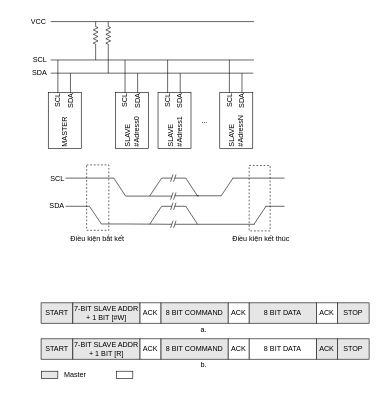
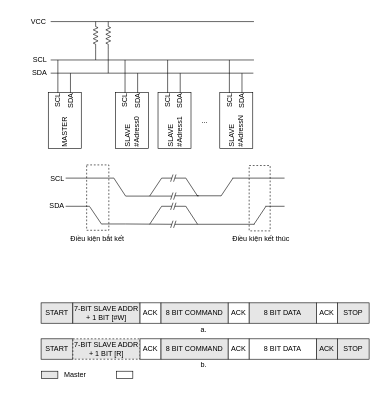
  <mxCell id="0" />
  <mxCell id="1" parent="0" />
  <mxCell id="2" value="" style="endArrow=none;html=1;" parent="1" edge="1"><mxGeometry width="50" height="50" relative="1" as="geometry"><mxPoint x="84" y="99" as="sourcePoint" /><mxPoint x="423" y="99" as="targetPoint" /></mxGeometry></mxCell>
  <mxCell id="3" value="" style="endArrow=none;html=1;" parent="1" edge="1"><mxGeometry width="50" height="50" relative="1" as="geometry"><mxPoint x="84" y="121" as="sourcePoint" /><mxPoint x="422" y="121" as="targetPoint" /></mxGeometry></mxCell>
  <mxCell id="4" value="VCC" style="text;html=1;align=center;verticalAlign=middle;whiteSpace=wrap;rounded=0;" parent="1" vertex="1"><mxGeometry x="34" y="20" width="60" height="30" as="geometry" /></mxCell>
  <mxCell id="5" value="" style="group" parent="1" vertex="1" connectable="0"><mxGeometry x="20" y="93.996" width="60" height="31.489" as="geometry" /></mxCell>
  <mxCell id="6" value="SCL" style="text;html=1;align=right;verticalAlign=middle;whiteSpace=wrap;rounded=0;container=0;" parent="5" vertex="1"><mxGeometry width="60" height="10.489" as="geometry" /></mxCell>
  <mxCell id="7" value="SDA" style="text;html=1;align=right;verticalAlign=middle;whiteSpace=wrap;rounded=0;container=0;" parent="5" vertex="1"><mxGeometry y="21" width="60" height="10.489" as="geometry" /></mxCell>
  <mxCell id="8" value="" style="group" parent="1" vertex="1" connectable="0"><mxGeometry x="366" y="99" width="55" height="147.5" as="geometry" /></mxCell>
  <mxCell id="9" value="" style="group" parent="8" vertex="1" connectable="0"><mxGeometry y="53.74" width="55" height="93.76" as="geometry" /></mxCell>
  <mxCell id="10" value="SLAVE&lt;div&gt;#AdressN&lt;/div&gt;" style="rounded=0;whiteSpace=wrap;html=1;align=left;container=0;rotation=-90;" parent="9" vertex="1"><mxGeometry x="-19" y="19.76" width="93" height="55" as="geometry" /></mxCell>
  <mxCell id="11" value="" style="group;rotation=-90;" parent="9" vertex="1" connectable="0"><mxGeometry x="-2.5" y="14.256" width="60" height="31.489" as="geometry" /></mxCell>
  <mxCell id="12" value="SCL" style="text;html=1;align=right;verticalAlign=middle;whiteSpace=wrap;rounded=0;container=0;rotation=-90;" parent="11" vertex="1"><mxGeometry x="-11" y="11" width="60" height="10.489" as="geometry" /></mxCell>
  <mxCell id="13" value="SDA" style="text;html=1;align=right;verticalAlign=middle;whiteSpace=wrap;rounded=0;container=0;rotation=-90;" parent="11" vertex="1"><mxGeometry x="10" y="11" width="60" height="10.489" as="geometry" /></mxCell>
  <mxCell id="14" value="" style="endArrow=none;html=1;" parent="8" edge="1"><mxGeometry width="50" height="50" relative="1" as="geometry"><mxPoint x="16" y="54.74" as="sourcePoint" /><mxPoint x="16" as="targetPoint" /></mxGeometry></mxCell>
  <mxCell id="15" value="" style="endArrow=none;html=1;" parent="8" edge="1"><mxGeometry width="50" height="50" relative="1" as="geometry"><mxPoint x="37" y="54.74" as="sourcePoint" /><mxPoint x="37" y="22" as="targetPoint" /></mxGeometry></mxCell>
  <mxCell id="16" value="" style="group" parent="1" vertex="1" connectable="0"><mxGeometry x="192" y="99" width="55" height="147.5" as="geometry" /></mxCell>
  <mxCell id="17" value="" style="group" parent="16" vertex="1" connectable="0"><mxGeometry y="53.74" width="55" height="93.76" as="geometry" /></mxCell>
  <mxCell id="18" value="SLAVE&lt;div&gt;#Adress0&lt;/div&gt;" style="rounded=0;whiteSpace=wrap;html=1;align=left;container=0;rotation=-90;" parent="17" vertex="1"><mxGeometry x="-19" y="19.76" width="93" height="55" as="geometry" /></mxCell>
  <mxCell id="19" value="" style="group;rotation=-90;" parent="17" vertex="1" connectable="0"><mxGeometry x="-2.5" y="14.256" width="60" height="31.489" as="geometry" /></mxCell>
  <mxCell id="20" value="SCL" style="text;html=1;align=right;verticalAlign=middle;whiteSpace=wrap;rounded=0;container=0;rotation=-90;" parent="19" vertex="1"><mxGeometry x="-11" y="11" width="60" height="10.489" as="geometry" /></mxCell>
  <mxCell id="21" value="SDA" style="text;html=1;align=right;verticalAlign=middle;whiteSpace=wrap;rounded=0;container=0;rotation=-90;" parent="19" vertex="1"><mxGeometry x="10" y="11" width="60" height="10.489" as="geometry" /></mxCell>
  <mxCell id="22" value="" style="endArrow=none;html=1;" parent="16" edge="1"><mxGeometry width="50" height="50" relative="1" as="geometry"><mxPoint x="16" y="54.74" as="sourcePoint" /><mxPoint x="16" as="targetPoint" /></mxGeometry></mxCell>
  <mxCell id="23" value="" style="endArrow=none;html=1;" parent="16" edge="1"><mxGeometry width="50" height="50" relative="1" as="geometry"><mxPoint x="37" y="54.74" as="sourcePoint" /><mxPoint x="37" y="22" as="targetPoint" /></mxGeometry></mxCell>
  <mxCell id="24" value="" style="group" parent="1" vertex="1" connectable="0"><mxGeometry x="263" y="99" width="55" height="147.5" as="geometry" /></mxCell>
  <mxCell id="25" value="" style="group" parent="24" vertex="1" connectable="0"><mxGeometry y="53.74" width="55" height="93.76" as="geometry" /></mxCell>
  <mxCell id="26" value="SLAVE&lt;div&gt;#Adress1&lt;/div&gt;" style="rounded=0;whiteSpace=wrap;html=1;align=left;container=0;rotation=-90;" parent="25" vertex="1"><mxGeometry x="-19" y="19.76" width="93" height="55" as="geometry" /></mxCell>
  <mxCell id="27" value="" style="group;rotation=-90;" parent="25" vertex="1" connectable="0"><mxGeometry x="-2.5" y="14.256" width="60" height="31.489" as="geometry" /></mxCell>
  <mxCell id="28" value="SCL" style="text;html=1;align=right;verticalAlign=middle;whiteSpace=wrap;rounded=0;container=0;rotation=-90;" parent="27" vertex="1"><mxGeometry x="-11" y="11" width="60" height="10.489" as="geometry" /></mxCell>
  <mxCell id="29" value="SDA" style="text;html=1;align=right;verticalAlign=middle;whiteSpace=wrap;rounded=0;container=0;rotation=-90;" parent="27" vertex="1"><mxGeometry x="10" y="11" width="60" height="10.489" as="geometry" /></mxCell>
  <mxCell id="30" value="" style="endArrow=none;html=1;" parent="24" edge="1"><mxGeometry width="50" height="50" relative="1" as="geometry"><mxPoint x="16" y="54.74" as="sourcePoint" /><mxPoint x="16" as="targetPoint" /></mxGeometry></mxCell>
  <mxCell id="31" value="" style="endArrow=none;html=1;" parent="24" edge="1"><mxGeometry width="50" height="50" relative="1" as="geometry"><mxPoint x="37" y="54.74" as="sourcePoint" /><mxPoint x="37" y="22" as="targetPoint" /></mxGeometry></mxCell>
  <mxCell id="32" value="..." style="text;html=1;align=center;verticalAlign=middle;whiteSpace=wrap;rounded=0;" parent="1" vertex="1"><mxGeometry x="324" y="187" width="34" height="27" as="geometry" /></mxCell>
  <mxCell id="33" value="" style="group" parent="1" vertex="1" connectable="0"><mxGeometry x="80" y="99" width="55" height="147.5" as="geometry" /></mxCell>
  <mxCell id="34" value="" style="group" parent="33" vertex="1" connectable="0"><mxGeometry y="53.74" width="55" height="93.76" as="geometry" /></mxCell>
  <mxCell id="35" value="MASTER" style="rounded=0;whiteSpace=wrap;html=1;align=left;container=0;rotation=-90;" parent="34" vertex="1"><mxGeometry x="-19" y="19.76" width="93" height="55" as="geometry" /></mxCell>
  <mxCell id="36" value="" style="group;rotation=-90;" parent="34" vertex="1" connectable="0"><mxGeometry x="-2.5" y="14.256" width="60" height="31.489" as="geometry" /></mxCell>
  <mxCell id="37" value="SCL" style="text;html=1;align=right;verticalAlign=middle;whiteSpace=wrap;rounded=0;container=0;rotation=-90;" parent="36" vertex="1"><mxGeometry x="-11" y="11" width="60" height="10.489" as="geometry" /></mxCell>
  <mxCell id="38" value="SDA" style="text;html=1;align=right;verticalAlign=middle;whiteSpace=wrap;rounded=0;container=0;rotation=-90;" parent="36" vertex="1"><mxGeometry x="10" y="11" width="60" height="10.489" as="geometry" /></mxCell>
  <mxCell id="39" value="" style="endArrow=none;html=1;" parent="33" edge="1"><mxGeometry width="50" height="50" relative="1" as="geometry"><mxPoint x="16" y="54.74" as="sourcePoint" /><mxPoint x="16" as="targetPoint" /></mxGeometry></mxCell>
  <mxCell id="40" value="" style="endArrow=none;html=1;" parent="33" edge="1"><mxGeometry width="50" height="50" relative="1" as="geometry"><mxPoint x="37" y="54.74" as="sourcePoint" /><mxPoint x="37" y="22" as="targetPoint" /></mxGeometry></mxCell>
  <mxCell id="41" value="" style="pointerEvents=1;verticalLabelPosition=bottom;shadow=0;dashed=0;align=center;html=1;verticalAlign=top;shape=mxgraph.electrical.resistors.resistor_2;rotation=-90;" parent="1" vertex="1"><mxGeometry x="136" y="54" width="46" height="8" as="geometry" /></mxCell>
  <mxCell id="42" value="" style="endArrow=none;html=1;" parent="1" edge="1"><mxGeometry width="50" height="50" relative="1" as="geometry"><mxPoint x="159" y="99" as="sourcePoint" /><mxPoint x="159" y="81" as="targetPoint" /></mxGeometry></mxCell>
  <mxCell id="43" value="" style="pointerEvents=1;verticalLabelPosition=bottom;shadow=0;dashed=0;align=center;html=1;verticalAlign=top;shape=mxgraph.electrical.resistors.resistor_2;rotation=-90;" parent="1" vertex="1"><mxGeometry x="157" y="54" width="46" height="8" as="geometry" /></mxCell>
  <mxCell id="44" value="" style="endArrow=none;html=1;" parent="1" edge="1"><mxGeometry width="50" height="50" relative="1" as="geometry"><mxPoint x="180" y="121" as="sourcePoint" /><mxPoint x="180" y="81" as="targetPoint" /></mxGeometry></mxCell>
  <mxCell id="45" value="" style="endArrow=none;html=1;" parent="1" edge="1"><mxGeometry width="50" height="50" relative="1" as="geometry"><mxPoint x="84" y="35" as="sourcePoint" /><mxPoint x="423" y="35" as="targetPoint" /></mxGeometry></mxCell>
  <mxCell id="46" value="SCL" style="text;html=1;align=right;verticalAlign=middle;whiteSpace=wrap;rounded=0;container=0;" parent="1" vertex="1"><mxGeometry x="50" y="292" width="59" height="10.49" as="geometry" /></mxCell>
  <mxCell id="47" value="SDA" style="text;html=1;align=right;verticalAlign=middle;whiteSpace=wrap;rounded=0;container=0;" parent="1" vertex="1"><mxGeometry x="50" y="337" width="59" height="10.49" as="geometry" /></mxCell>
  <mxCell id="48" value="" style="endArrow=none;html=1;" parent="1" edge="1"><mxGeometry width="50" height="50" relative="1" as="geometry"><mxPoint x="109" y="296" as="sourcePoint" /><mxPoint x="189" y="296" as="targetPoint" /></mxGeometry></mxCell>
  <mxCell id="49" value="" style="endArrow=none;html=1;" parent="1" edge="1"><mxGeometry width="50" height="50" relative="1" as="geometry"><mxPoint x="109" y="343" as="sourcePoint" /><mxPoint x="149" y="343" as="targetPoint" /></mxGeometry></mxCell>
  <mxCell id="50" value="" style="endArrow=none;html=1;" parent="1" edge="1"><mxGeometry width="50" height="50" relative="1" as="geometry"><mxPoint x="169" y="372.49" as="sourcePoint" /><mxPoint x="209" y="372.49" as="targetPoint" /></mxGeometry></mxCell>
  <mxCell id="51" value="" style="endArrow=none;html=1;" parent="1" edge="1"><mxGeometry width="50" height="50" relative="1" as="geometry"><mxPoint x="189" y="295.49" as="sourcePoint" /><mxPoint x="209" y="326" as="targetPoint" /></mxGeometry></mxCell>
  <mxCell id="52" value="" style="endArrow=none;html=1;" parent="1" edge="1"><mxGeometry width="50" height="50" relative="1" as="geometry"><mxPoint x="149" y="343.49" as="sourcePoint" /><mxPoint x="169" y="373" as="targetPoint" /></mxGeometry></mxCell>
  <mxCell id="53" value="" style="endArrow=none;html=1;" parent="1" edge="1"><mxGeometry width="50" height="50" relative="1" as="geometry"><mxPoint x="209" y="326" as="sourcePoint" /><mxPoint x="286" y="326" as="targetPoint" /></mxGeometry></mxCell>
  <mxCell id="54" value="" style="endArrow=none;html=1;" parent="1" edge="1"><mxGeometry width="50" height="50" relative="1" as="geometry"><mxPoint x="209" y="372.49" as="sourcePoint" /><mxPoint x="286" y="373" as="targetPoint" /></mxGeometry></mxCell>
  <mxCell id="55" value="" style="endArrow=none;html=1;" parent="1" edge="1"><mxGeometry width="50" height="50" relative="1" as="geometry"><mxPoint x="328" y="325.49" as="sourcePoint" /><mxPoint x="368" y="325.49" as="targetPoint" /></mxGeometry></mxCell>
  <mxCell id="56" value="" style="endArrow=none;html=1;" parent="1" edge="1"><mxGeometry width="50" height="50" relative="1" as="geometry"><mxPoint x="291" y="373" as="sourcePoint" /><mxPoint x="424" y="373" as="targetPoint" /></mxGeometry></mxCell>
  <mxCell id="57" value="" style="endArrow=none;html=1;" parent="1" edge="1"><mxGeometry width="50" height="50" relative="1" as="geometry"><mxPoint x="368" y="326" as="sourcePoint" /><mxPoint x="388" y="296" as="targetPoint" /></mxGeometry></mxCell>
  <mxCell id="58" value="" style="endArrow=none;html=1;" parent="1" edge="1"><mxGeometry width="50" height="50" relative="1" as="geometry"><mxPoint x="423" y="373" as="sourcePoint" /><mxPoint x="443" y="343" as="targetPoint" /></mxGeometry></mxCell>
  <mxCell id="59" value="" style="endArrow=none;html=1;" parent="1" edge="1"><mxGeometry width="50" height="50" relative="1" as="geometry"><mxPoint x="387" y="296" as="sourcePoint" /><mxPoint x="474" y="296" as="targetPoint" /></mxGeometry></mxCell>
  <mxCell id="60" value="" style="endArrow=none;html=1;" parent="1" edge="1"><mxGeometry width="50" height="50" relative="1" as="geometry"><mxPoint x="442" y="343" as="sourcePoint" /><mxPoint x="474" y="343" as="targetPoint" /></mxGeometry></mxCell>
  <mxCell id="61" value="Điều kiện bắt kết" style="text;html=1;align=center;verticalAlign=middle;whiteSpace=wrap;rounded=0;" parent="1" vertex="1"><mxGeometry x="112" y="383" width="100" height="30" as="geometry" /></mxCell>
  <mxCell id="62" value="" style="endArrow=none;html=1;" edge="1" parent="1"><mxGeometry width="50" height="50" relative="1" as="geometry"><mxPoint x="249" y="326" as="sourcePoint" /><mxPoint x="269" y="296" as="targetPoint" /></mxGeometry></mxCell>
  <mxCell id="63" value="" style="endArrow=none;html=1;" edge="1" parent="1"><mxGeometry width="50" height="50" relative="1" as="geometry"><mxPoint x="309" y="295.49" as="sourcePoint" /><mxPoint x="329" y="326" as="targetPoint" /></mxGeometry></mxCell>
  <mxCell id="64" value="" style="endArrow=none;html=1;" edge="1" parent="1"><mxGeometry width="50" height="50" relative="1" as="geometry"><mxPoint x="269" y="296" as="sourcePoint" /><mxPoint x="286" y="296" as="targetPoint" /></mxGeometry></mxCell>
  <mxCell id="65" value="" style="endArrow=none;html=1;" edge="1" parent="1"><mxGeometry width="50" height="50" relative="1" as="geometry"><mxPoint x="291" y="296" as="sourcePoint" /><mxPoint x="309" y="296" as="targetPoint" /></mxGeometry></mxCell>
  <mxCell id="66" value="" style="endArrow=none;html=1;" edge="1" parent="1"><mxGeometry width="50" height="50" relative="1" as="geometry"><mxPoint x="291" y="325.49" as="sourcePoint" /><mxPoint x="331" y="325.49" as="targetPoint" /></mxGeometry></mxCell>
  <mxCell id="67" value="" style="endArrow=none;html=1;" edge="1" parent="1"><mxGeometry width="50" height="50" relative="1" as="geometry"><mxPoint x="289" y="332" as="sourcePoint" /><mxPoint x="293" y="320" as="targetPoint" /></mxGeometry></mxCell>
  <mxCell id="68" value="" style="endArrow=none;html=1;" edge="1" parent="1"><mxGeometry width="50" height="50" relative="1" as="geometry"><mxPoint x="284" y="332" as="sourcePoint" /><mxPoint x="288" y="320" as="targetPoint" /></mxGeometry></mxCell>
  <mxCell id="69" value="" style="endArrow=none;html=1;" edge="1" parent="1"><mxGeometry width="50" height="50" relative="1" as="geometry"><mxPoint x="289" y="302" as="sourcePoint" /><mxPoint x="293" y="290" as="targetPoint" /></mxGeometry></mxCell>
  <mxCell id="70" value="" style="endArrow=none;html=1;" edge="1" parent="1"><mxGeometry width="50" height="50" relative="1" as="geometry"><mxPoint x="284" y="302" as="sourcePoint" /><mxPoint x="288" y="290" as="targetPoint" /></mxGeometry></mxCell>
  <mxCell id="71" value="" style="endArrow=none;html=1;" edge="1" parent="1"><mxGeometry width="50" height="50" relative="1" as="geometry"><mxPoint x="249" y="373" as="sourcePoint" /><mxPoint x="269" y="343" as="targetPoint" /></mxGeometry></mxCell>
  <mxCell id="72" value="" style="endArrow=none;html=1;" edge="1" parent="1"><mxGeometry width="50" height="50" relative="1" as="geometry"><mxPoint x="309" y="342.49" as="sourcePoint" /><mxPoint x="329" y="373" as="targetPoint" /></mxGeometry></mxCell>
  <mxCell id="73" value="" style="endArrow=none;html=1;" edge="1" parent="1"><mxGeometry width="50" height="50" relative="1" as="geometry"><mxPoint x="269" y="343" as="sourcePoint" /><mxPoint x="286" y="343" as="targetPoint" /></mxGeometry></mxCell>
  <mxCell id="74" value="" style="endArrow=none;html=1;" edge="1" parent="1"><mxGeometry width="50" height="50" relative="1" as="geometry"><mxPoint x="291" y="343" as="sourcePoint" /><mxPoint x="309" y="343" as="targetPoint" /></mxGeometry></mxCell>
  <mxCell id="75" value="" style="endArrow=none;html=1;" edge="1" parent="1"><mxGeometry width="50" height="50" relative="1" as="geometry"><mxPoint x="289" y="379" as="sourcePoint" /><mxPoint x="293" y="367" as="targetPoint" /></mxGeometry></mxCell>
  <mxCell id="76" value="" style="endArrow=none;html=1;" edge="1" parent="1"><mxGeometry width="50" height="50" relative="1" as="geometry"><mxPoint x="284" y="379" as="sourcePoint" /><mxPoint x="288" y="367" as="targetPoint" /></mxGeometry></mxCell>
  <mxCell id="77" value="" style="endArrow=none;html=1;" edge="1" parent="1"><mxGeometry width="50" height="50" relative="1" as="geometry"><mxPoint x="289" y="349" as="sourcePoint" /><mxPoint x="293" y="337" as="targetPoint" /></mxGeometry></mxCell>
  <mxCell id="78" value="" style="endArrow=none;html=1;" edge="1" parent="1"><mxGeometry width="50" height="50" relative="1" as="geometry"><mxPoint x="284" y="349" as="sourcePoint" /><mxPoint x="288" y="337" as="targetPoint" /></mxGeometry></mxCell>
  <mxCell id="79" value="" style="rounded=0;whiteSpace=wrap;html=1;fillColor=none;dashed=1;" vertex="1" parent="1"><mxGeometry x="415" y="275" width="35" height="109" as="geometry" /></mxCell>
  <mxCell id="80" value="" style="rounded=0;whiteSpace=wrap;html=1;fillColor=none;dashed=1;" vertex="1" parent="1"><mxGeometry x="144" y="274" width="37" height="109" as="geometry" /></mxCell>
  <mxCell id="81" value="&lt;span style=&quot;color: rgb(0, 0, 0);&quot;&gt;Điều kiện kết thúc&lt;/span&gt;" style="text;html=1;align=center;verticalAlign=middle;whiteSpace=wrap;rounded=0;" vertex="1" parent="1"><mxGeometry x="385" y="383" width="100" height="30" as="geometry" /></mxCell>
  <mxCell id="82" value="START" style="rounded=0;whiteSpace=wrap;html=1;fillColor=#E6E6E6;" vertex="1" parent="1"><mxGeometry x="68" y="564" width="53" height="34" as="geometry" /></mxCell>
- <mxCell id="83" value="7-BIT SLAVE ADDR&lt;br&gt;+ 1 BIT [R]" style="rounded=0;whiteSpace=wrap;html=1;fillColor=#E6E6E6;" vertex="1" parent="1"><mxGeometry x="121" y="564" width="112" height="34" as="geometry" /></mxCell>
+ <mxCell id="83" value="7-BIT SLAVE ADDR&lt;br&gt;+ 1 BIT [R]" style="rounded=0;whiteSpace=wrap;html=1;fillColor=#E6E6E6;dashed=1;" vertex="1" parent="1"><mxGeometry x="121" y="564" width="112" height="34" as="geometry" /></mxCell>
  <mxCell id="84" value="ACK" style="rounded=0;whiteSpace=wrap;html=1;" vertex="1" parent="1"><mxGeometry x="233" y="564" width="35" height="34" as="geometry" /></mxCell>
  <mxCell id="85" value="8 BIT COMMAND" style="rounded=0;whiteSpace=wrap;html=1;fillColor=#E6E6E6;" vertex="1" parent="1"><mxGeometry x="268" y="564" width="112" height="34" as="geometry" /></mxCell>
  <mxCell id="86" value="&lt;span style=&quot;color: rgb(0, 0, 0);&quot;&gt;ACK&lt;/span&gt;" style="rounded=0;whiteSpace=wrap;html=1;" vertex="1" parent="1"><mxGeometry x="380" y="564" width="35" height="34" as="geometry" /></mxCell>
  <mxCell id="87" value="8 BIT DATA" style="rounded=0;whiteSpace=wrap;html=1;" vertex="1" parent="1"><mxGeometry x="415" y="564" width="112" height="34" as="geometry" /></mxCell>
  <mxCell id="88" value="&lt;span style=&quot;color: rgb(0, 0, 0);&quot;&gt;ACK&lt;/span&gt;" style="rounded=0;whiteSpace=wrap;html=1;fillColor=#E6E6E6;" vertex="1" parent="1"><mxGeometry x="527" y="564" width="35" height="34" as="geometry" /></mxCell>
  <mxCell id="89" value="STOP" style="rounded=0;whiteSpace=wrap;html=1;fillColor=#E6E6E6;" vertex="1" parent="1"><mxGeometry x="562" y="564" width="53" height="34" as="geometry" /></mxCell>
  <mxCell id="90" value="START" style="rounded=0;whiteSpace=wrap;html=1;fillColor=#E6E6E6;" vertex="1" parent="1"><mxGeometry x="68" y="504" width="53" height="34" as="geometry" /></mxCell>
  <mxCell id="91" value="7-BIT SLAVE ADDR&lt;br&gt;+ 1 BIT [#W]" style="rounded=0;whiteSpace=wrap;html=1;fillColor=#E6E6E6;" vertex="1" parent="1"><mxGeometry x="121" y="504" width="112" height="34" as="geometry" /></mxCell>
  <mxCell id="92" value="ACK" style="rounded=0;whiteSpace=wrap;html=1;" vertex="1" parent="1"><mxGeometry x="233" y="504" width="35" height="34" as="geometry" /></mxCell>
  <mxCell id="93" value="8 BIT COMMAND" style="rounded=0;whiteSpace=wrap;html=1;fillColor=#E6E6E6;" vertex="1" parent="1"><mxGeometry x="268" y="504" width="112" height="34" as="geometry" /></mxCell>
  <mxCell id="94" value="&lt;span style=&quot;color: rgb(0, 0, 0);&quot;&gt;ACK&lt;/span&gt;" style="rounded=0;whiteSpace=wrap;html=1;" vertex="1" parent="1"><mxGeometry x="380" y="504" width="35" height="34" as="geometry" /></mxCell>
  <mxCell id="95" value="8 BIT DATA" style="rounded=0;whiteSpace=wrap;html=1;fillColor=#E6E6E6;" vertex="1" parent="1"><mxGeometry x="415" y="504" width="112" height="34" as="geometry" /></mxCell>
  <mxCell id="96" value="&lt;span style=&quot;color: rgb(0, 0, 0);&quot;&gt;ACK&lt;/span&gt;" style="rounded=0;whiteSpace=wrap;html=1;fillColor=#FFFFFF;" vertex="1" parent="1"><mxGeometry x="527" y="504" width="35" height="34" as="geometry" /></mxCell>
  <mxCell id="97" value="STOP" style="rounded=0;whiteSpace=wrap;html=1;fillColor=#E6E6E6;" vertex="1" parent="1"><mxGeometry x="562" y="504" width="53" height="34" as="geometry" /></mxCell>
  <mxCell id="98" value="a.&amp;nbsp;" style="text;html=1;align=center;verticalAlign=middle;whiteSpace=wrap;rounded=0;" vertex="1" parent="1"><mxGeometry x="311" y="534" width="60" height="30" as="geometry" /></mxCell>
  <mxCell id="99" value="b.&amp;nbsp;" style="text;html=1;align=center;verticalAlign=middle;whiteSpace=wrap;rounded=0;" vertex="1" parent="1"><mxGeometry x="311" y="593" width="60" height="30" as="geometry" /></mxCell>
  <mxCell id="100" value="" style="rounded=0;whiteSpace=wrap;html=1;fillColor=#E6E6E6;" vertex="1" parent="1"><mxGeometry x="69" y="618" width="27" height="12" as="geometry" /></mxCell>
  <mxCell id="101" value="" style="rounded=0;whiteSpace=wrap;html=1;" vertex="1" parent="1"><mxGeometry x="194" y="618" width="27" height="12" as="geometry" /></mxCell>
  <mxCell id="102" value="Master" style="text;html=1;align=center;verticalAlign=middle;whiteSpace=wrap;rounded=0;" vertex="1" parent="1"><mxGeometry x="95" y="609" width="60" height="30" as="geometry" /></mxCell>
